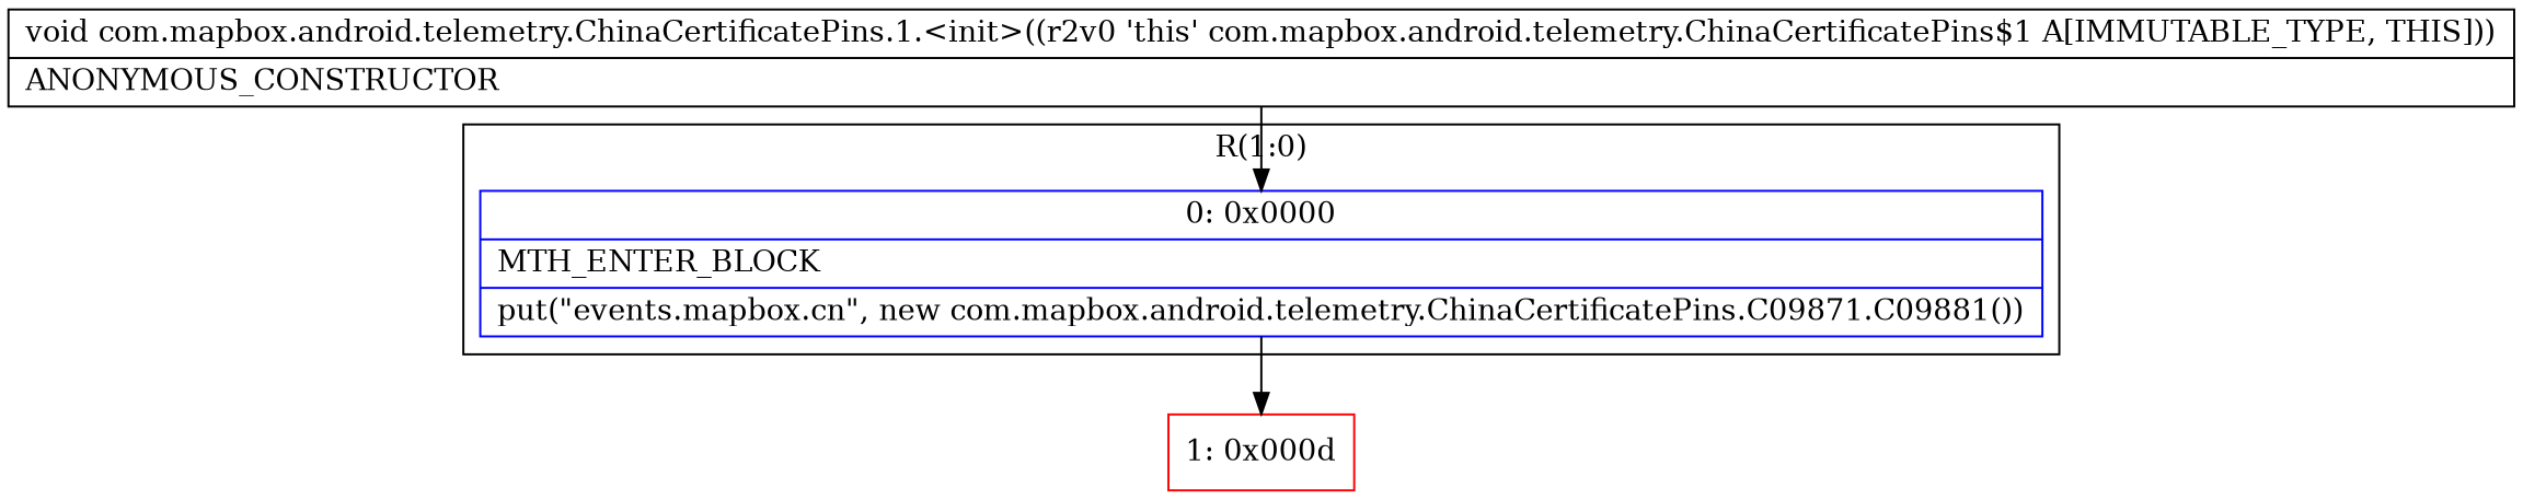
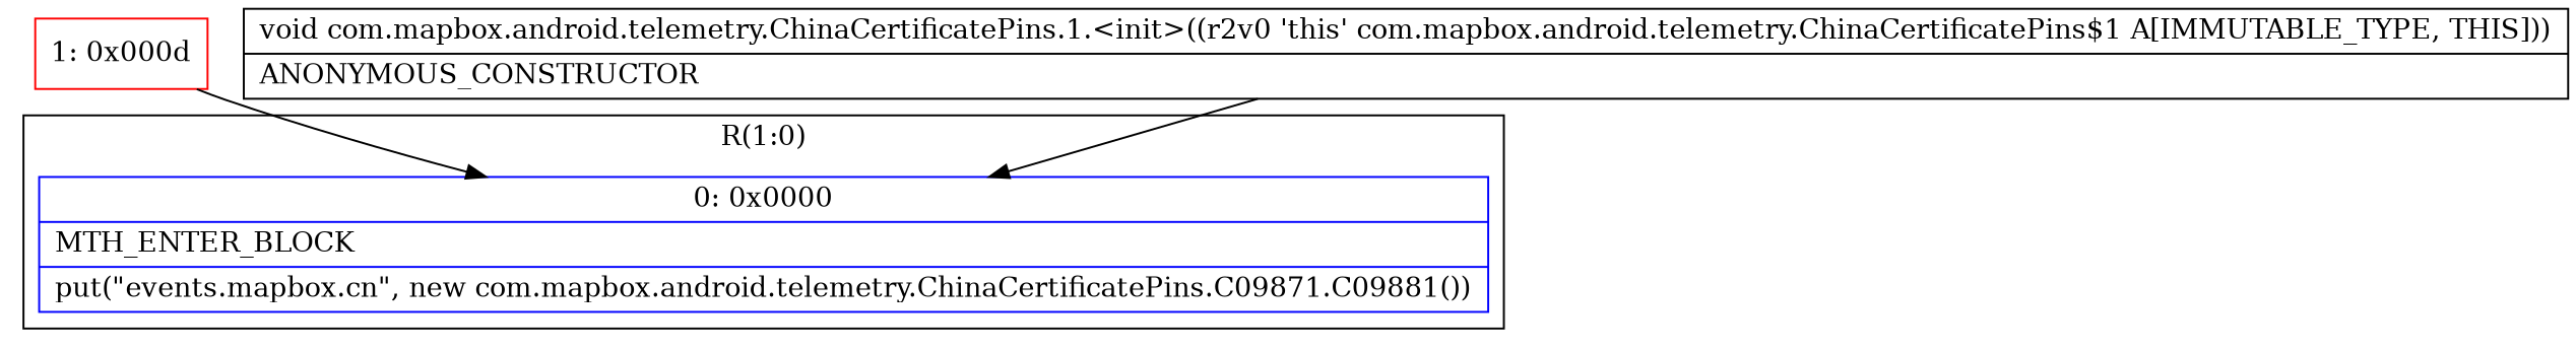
  digraph {
    node [shape=record]
    n1 [color=blue label="{0\:\ 0x0000|MTH_ENTER_BLOCK\l|put(\"events.mapbox.cn\", new com.mapbox.android.telemetry.ChinaCertificatePins.C09871.C09881())\l}"]
    n2 [color=red label="{1\:\ 0x000d}"]
    n3 [label="{void com.mapbox.android.telemetry.ChinaCertificatePins.1.\<init\>((r2v0 'this' com.mapbox.android.telemetry.ChinaCertificatePins$1 A[IMMUTABLE_TYPE, THIS]))  | ANONYMOUS_CONSTRUCTOR\l}"]
    subgraph cluster_1 {
      label="R(1:0)"
      n1
    }
-   n1 -> n2
+   n2 -> n1
    n3 -> n1
  }
